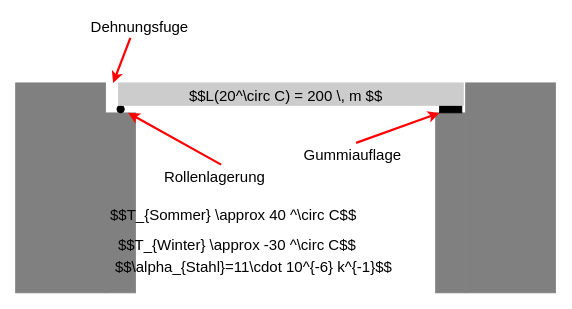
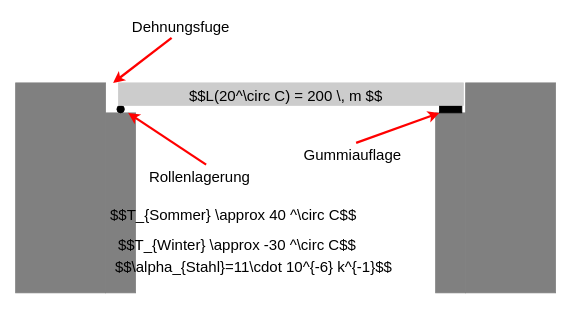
  <mxCell id="0" />
  <mxCell id="1" parent="0" />
  <mxCell id="2" value="" style="rounded=0;whiteSpace=wrap;html=1;fontColor=#333333;fillColor=#808080;strokeColor=#808080;" vertex="1" parent="1"><mxGeometry x="20" y="110" width="120" height="280" as="geometry" /></mxCell>
  <mxCell id="3" value="" style="rounded=0;whiteSpace=wrap;html=1;fontColor=#333333;fillColor=#808080;strokeColor=#808080;" vertex="1" parent="1"><mxGeometry x="140" y="150" width="40" height="240" as="geometry" /></mxCell>
  <mxCell id="4" value="" style="rounded=0;whiteSpace=wrap;html=1;fontColor=#333333;fillColor=#808080;strokeColor=#808080;" vertex="1" parent="1"><mxGeometry x="620" y="110" width="120" height="280" as="geometry" /></mxCell>
  <mxCell id="5" value="" style="rounded=0;whiteSpace=wrap;html=1;fontColor=#333333;fillColor=#808080;strokeColor=#808080;" vertex="1" parent="1"><mxGeometry x="580" y="150" width="40" height="240" as="geometry" /></mxCell>
  <mxCell id="6" value="" style="rounded=0;whiteSpace=wrap;html=1;fontColor=#333333;fillColor=#000000;" vertex="1" parent="1"><mxGeometry x="585" y="140" width="30" height="10" as="geometry" /></mxCell>
  <mxCell id="7" value="" style="ellipse;whiteSpace=wrap;html=1;aspect=fixed;strokeColor=#000000;fillColor=#000000;" vertex="1" parent="1"><mxGeometry x="155" y="140" width="10" height="10" as="geometry" /></mxCell>
  <mxCell id="8" value="" style="rounded=0;whiteSpace=wrap;html=1;fillColor=#CCCCCC;strokeColor=#CCCCCC;" vertex="1" parent="1"><mxGeometry x="157" y="110" width="460" height="30" as="geometry" /></mxCell>
- <mxCell id="9" value="Dehnungsfuge" style="text;html=1;resizable=0;autosize=1;align=center;verticalAlign=middle;points=[];fillColor=none;strokeColor=none;rounded=0;fontSize=20;" vertex="1" parent="1"><mxGeometry x="110" y="20" width="150" height="30" as="geometry" /></mxCell>
+ <mxCell id="9" value="Dehnungsfuge" style="text;html=1;resizable=0;autosize=1;align=center;verticalAlign=middle;points=[];fillColor=none;strokeColor=none;rounded=0;fontSize=20;" vertex="1" parent="1"><mxGeometry x="165" y="20" width="150" height="30" as="geometry" /></mxCell>
  <mxCell id="10" value="" style="endArrow=classic;html=1;fontSize=20;exitX=0.42;exitY=1;exitDx=0;exitDy=0;exitPerimeter=0;strokeColor=#FF0000;strokeWidth=3;" edge="1" parent="1" source="9"><mxGeometry width="50" height="50" relative="1" as="geometry"><mxPoint x="360" y="280" as="sourcePoint" /><mxPoint x="150" y="110" as="targetPoint" /></mxGeometry></mxCell>
  <mxCell id="11" value="Gummiauflage" style="text;html=1;resizable=0;autosize=1;align=center;verticalAlign=middle;points=[];fillColor=none;strokeColor=none;rounded=0;fontSize=20;" vertex="1" parent="1"><mxGeometry x="394" y="190" width="150" height="30" as="geometry" /></mxCell>
- <mxCell id="12" value="Rollenlagerung" style="text;html=1;resizable=0;autosize=1;align=center;verticalAlign=middle;points=[];fillColor=none;strokeColor=none;rounded=0;fontSize=20;" vertex="1" parent="1"><mxGeometry x="210" y="220" width="150" height="30" as="geometry" /></mxCell>
+ <mxCell id="12" value="Rollenlagerung" style="text;html=1;resizable=0;autosize=1;align=center;verticalAlign=middle;points=[];fillColor=none;strokeColor=none;rounded=0;fontSize=20;" vertex="1" parent="1"><mxGeometry x="190" y="220" width="150" height="30" as="geometry" /></mxCell>
  <mxCell id="13" value="" style="endArrow=classic;html=1;fontSize=20;exitX=0.56;exitY=-0.033;exitDx=0;exitDy=0;exitPerimeter=0;strokeColor=#FF0000;strokeWidth=3;" edge="1" parent="1" source="12"><mxGeometry width="50" height="50" relative="1" as="geometry"><mxPoint x="248" y="90" as="sourcePoint" /><mxPoint x="170" y="150" as="targetPoint" /></mxGeometry></mxCell>
  <mxCell id="14" value="" style="endArrow=classic;html=1;fontSize=20;exitX=0.56;exitY=-0.033;exitDx=0;exitDy=0;exitPerimeter=0;strokeColor=#FF0000;strokeWidth=3;entryX=0;entryY=1;entryDx=0;entryDy=0;" edge="1" parent="1" target="6"><mxGeometry width="50" height="50" relative="1" as="geometry"><mxPoint x="474" y="190" as="sourcePoint" /><mxPoint x="350" y="120.99" as="targetPoint" /></mxGeometry></mxCell>
  <mxCell id="15" value="$$\alpha_{Stahl}=11\cdot 10^{-6} k^{-1}$$" style="text;html=1;resizable=0;autosize=1;align=center;verticalAlign=middle;points=[];fillColor=none;strokeColor=none;rounded=0;fontSize=20;" vertex="1" parent="1"><mxGeometry x="147" y="340" width="380" height="30" as="geometry" /></mxCell>
  <mxCell id="16" value="$$T_{Sommer} \approx 40 ^\circ C$$" style="text;html=1;resizable=0;autosize=1;align=center;verticalAlign=middle;points=[];fillColor=none;strokeColor=none;rounded=0;fontSize=20;" vertex="1" parent="1"><mxGeometry x="140" y="270" width="340" height="30" as="geometry" /></mxCell>
  <mxCell id="17" value="$$T_{Winter} \approx -30 ^\circ C$$" style="text;html=1;resizable=0;autosize=1;align=center;verticalAlign=middle;points=[];fillColor=none;strokeColor=none;rounded=0;fontSize=20;" vertex="1" parent="1"><mxGeometry x="150" y="310" width="330" height="30" as="geometry" /></mxCell>
  <mxCell id="18" value="$$L(20^\circ C) = 200 \, m $$" style="text;html=1;resizable=0;autosize=1;align=center;verticalAlign=middle;points=[];fillColor=none;strokeColor=none;rounded=0;fontSize=20;" vertex="1" parent="1"><mxGeometry x="245" y="111" width="270" height="30" as="geometry" /></mxCell>
